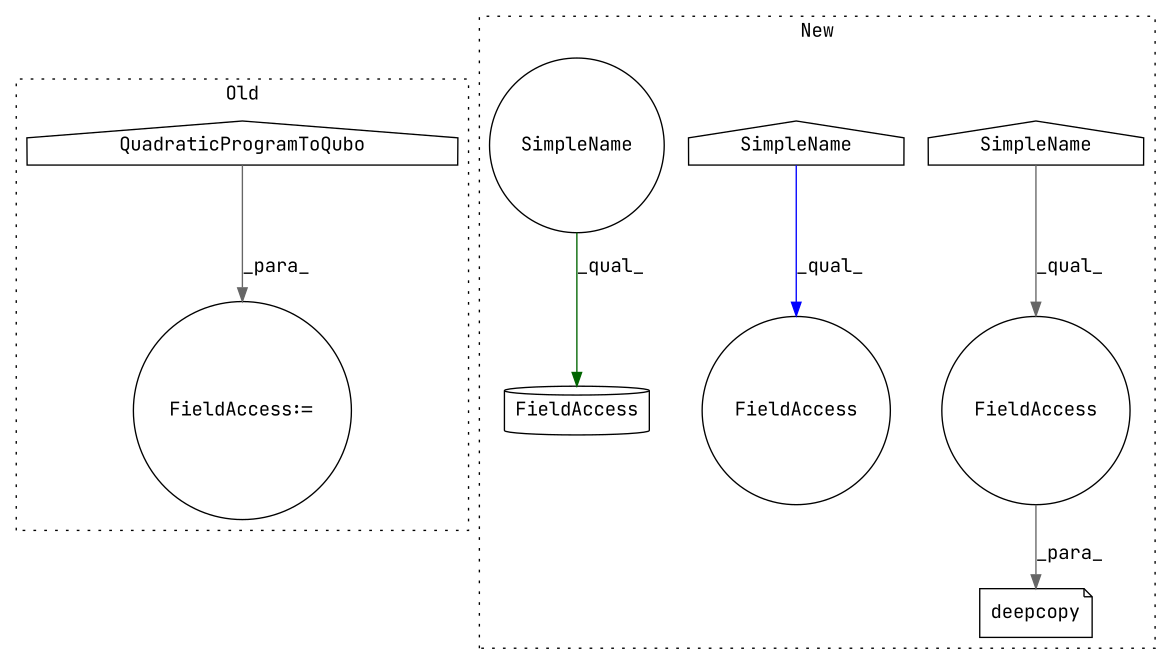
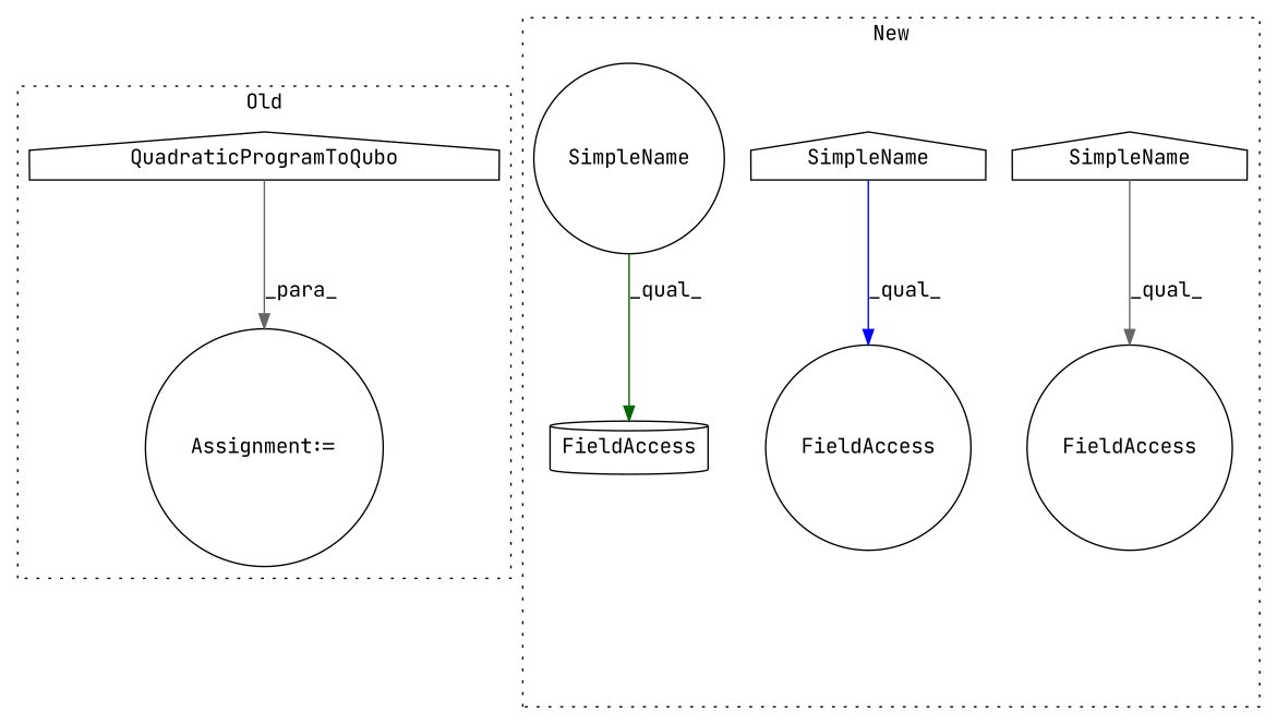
  digraph {
    fontname="JetBrains Mono"
    node [a=22 fontname="JetBrains Mono" l=20 s=3640 shape=circle]
    edge [color=gray40 fontname="JetBrains Mono"]
    n1 [a=32 l=24 label=QuadraticProgramToQubo s=2932 shape=house]
-   n2 [a=7 l=1 label="FieldAccess:=" s=2931]
-   n3 [a=32 l="9,1" label=deepcopy s="3631,3660" shape=note]
+   n2 [a=7 l=1 label="Assignment:=" s=2931]
    n4 [label=FieldAccess]
    n5 [label=FieldAccess s=2885 shape=cylinder]
    n6 [label=FieldAccess s=3728]
    n7 [a=42 l=4 label=SimpleName shape=house]
    n8 [a=42 l=4 label=SimpleName s=3728 shape=house]
    n9 [a=42 l=4 label=SimpleName s=2885]
    subgraph cluster_1 {
      label=Old
      style=dotted
      n1
      n2
    }
    subgraph cluster_2 {
      label=New
      style=dotted
-     n3
      n4
      n5
      n6
      n7
      n8
      n9
    }
    n1 -> n2 [label=_para_]
-   n4 -> n3 [label=_para_]
    n7 -> n4 [label=_qual_]
    n8 -> n6 [color=blue label=_qual_]
    n9 -> n5 [color=darkgreen label=_qual_]
  }
